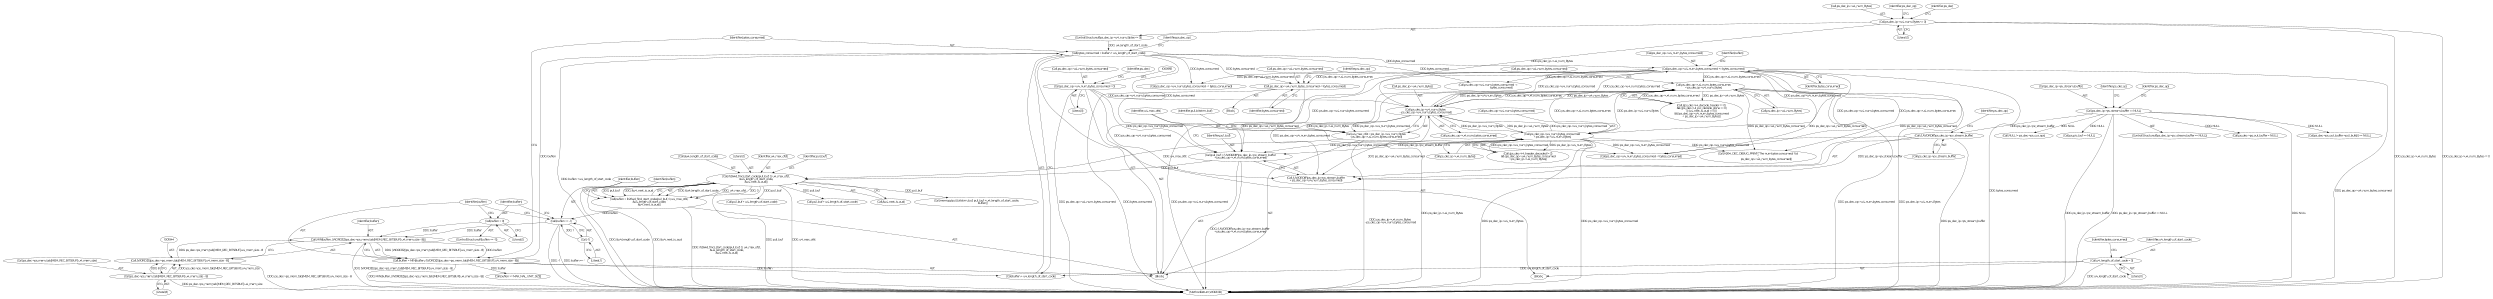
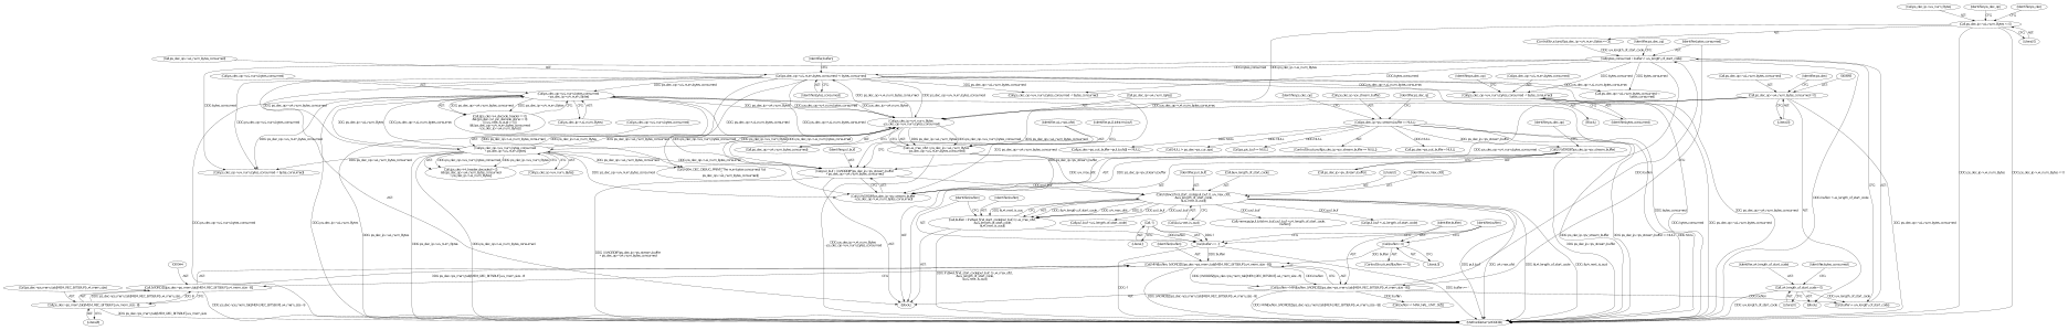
  digraph {
    fontname=Montserrat
    node [fontname=Montserrat]
    edge [fontname=Montserrat]
    n1 [label="(Call,ps_dec_op->u4_num_bytes_consumed -= bytes_consumed)"]
    n2 [label="(Block,)"]
    n3 [label="(MethodReturn,WORD32)"]
    n4 [label="(Identifier,bytes_consumed)"]
    n5 [label="(Call,bytes_consumed = buflen + u4_length_of_start_code)"]
    n6 [label="(Call,ps_dec_op->u4_num_bytes_consumed += bytes_consumed)"]
    n7 [label="(Call,ps_dec_op->u4_num_bytes_consumed -= bytes_consumed)"]
    n8 [label="(Call,ps_dec_op->u4_num_bytes_consumed -= bytes_consumed)"]
    n9 [label="(Call,ps_dec_op->u4_num_bytes_consumed -=\n                                        bytes_consumed)"]
    n10 [label="(Block,)"]
    n11 [label="(Call,buflen + u4_length_of_start_code)"]
    n12 [label="(Call,pu1_buf = (UWORD8*)ps_dec_ip->pv_stream_buffer\n + ps_dec_op->u4_num_bytes_consumed)"]
    n13 [label="(Call,(UWORD8*)ps_dec_ip->pv_stream_buffer\n + ps_dec_op->u4_num_bytes_consumed)"]
    n14 [label="(Call,ps_dec_op->u4_num_bytes_consumed\n < ps_dec_ip->u4_num_Bytes)"]
    n15 [label="(Call,ps_dec_ip->u4_num_Bytes\n - ps_dec_op->u4_num_bytes_consumed)"]
    n16 [label="(Call,H264_DEC_DEBUG_PRINT(\"The num bytes consumed: %d\n\",\n                         ps_dec_op->u4_num_bytes_consumed))"]
    n17 [label="(Call,ps_dec_op->u4_num_bytes_consumed\n < ps_dec_ip->u4_num_Bytes)"]
    n18 [label="(Identifier,bytes_consumed)"]
    n19 [label="(Call,buflen = MIN(buflen, (WORD32)(ps_dec->ps_mem_tab[MEM_REC_BITSBUF].u4_mem_size - 8)))"]
    n20 [label="(Call,MIN(buflen, (WORD32)(ps_dec->ps_mem_tab[MEM_REC_BITSBUF].u4_mem_size - 8)))"]
    n21 [label="(Call,buflen >= MAX_NAL_UNIT_SIZE)"]
    n22 [label="(Call,(WORD32)(ps_dec->ps_mem_tab[MEM_REC_BITSBUF].u4_mem_size - 8))"]
    n23 [label="(Call,ps_dec->ps_mem_tab[MEM_REC_BITSBUF].u4_mem_size - 8)"]
    n24 [label="(Call,buflen == -1)"]
    n25 [label="(Call,-1)"]
    n26 [label="(Literal,1)"]
    n27 [label="(ControlStructure,if(buflen == -1))"]
    n28 [label="(Call,buflen = ih264d_find_start_code(pu1_buf, 0, u4_max_ofst,\n &u4_length_of_start_code,\n &u4_next_is_aud))"]
    n29 [label="(Call,ih264d_find_start_code(pu1_buf, 0, u4_max_ofst,\n &u4_length_of_start_code,\n &u4_next_is_aud))"]
    n30 [label="(Call,pu1_buf + u4_length_of_start_code)"]
    n31 [label="(Call,&u4_next_is_aud)"]
    n32 [label="(Call,memcpy(pu1_bitstrm_buf, pu1_buf + u4_length_of_start_code,\n                   buflen))"]
    n33 [label="(Call,pu1_buf + u4_length_of_start_code)"]
    n34 [label="(Call,(UWORD8*)ps_dec_ip->pv_stream_buffer)"]
    n35 [label="(Call,ps_dec_ip->pv_stream_buffer)"]
    n36 [label="(Call,ps_dec_ip->pv_stream_buffer == NULL)"]
    n37 [label="(Call,ps_dec->ps_out_buffer->pu1_bufs[i] == NULL)"]
    n38 [label="(Call,NULL != ps_dec->ps_cur_sps)"]
    n39 [label="(Call,ps_pic_buf == NULL)"]
    n40 [label="(ControlStructure,if(ps_dec_ip->pv_stream_buffer == NULL))"]
    n41 [label="(Call,ps_dec->ps_out_buffer = NULL)"]
    n42 [label="(Call,((ps_dec->i4_decode_header == 0)\n && ((ps_dec->u1_pic_decode_done == 0)\n || (u4_next_is_aud == 1)))\n && (ps_dec_op->u4_num_bytes_consumed\n < ps_dec_ip->u4_num_Bytes))"]
    n43 [label="(Call,ps_dec_ip->u4_num_Bytes)"]
    n44 [label="(Call,u4_max_ofst = ps_dec_ip->u4_num_Bytes\n - ps_dec_op->u4_num_bytes_consumed)"]
    n45 [label="(Call,ps_dec_op->u4_num_bytes_consumed)"]
    n46 [label="(Call,(ps_dec->i4_header_decoded != 3)\n && (ps_dec_op->u4_num_bytes_consumed\n < ps_dec_ip->u4_num_Bytes))"]
    n47 [label="(Call,ps_dec_ip->u4_num_Bytes)"]
    n48 [label="(Call,ps_dec_ip->u4_num_Bytes <= 0)"]
    n49 [label="(ControlStructure,if(ps_dec_ip->u4_num_Bytes <= 0))"]
    n50 [label="(Literal,0)"]
    n51 [label="(Call,ps_dec_op->u4_num_bytes_consumed = 0)"]
    n52 [label="(Block,)"]
    n53 [label="(Literal,0)"]
    n54 [label="(Call,buflen = 0)"]
    n55 [label="(Literal,0)"]
    n56 [label="(Literal,8)"]
    n57 [label="(Call,u4_length_of_start_code = 0)"]
    n58 [label="(Literal,0)"]
    n59 [label="(Call,ps_dec_op->u4_num_bytes_consumed)"]
    n60 [label="(Identifier,ps_dec_op)"]
    n61 [label="(Call,&u4_length_of_start_code)"]
    n62 [label="(Call,ps_dec_op->u4_num_bytes_consumed)"]
    n63 [label="(Call,ps_dec_ip->u4_num_Bytes)"]
    n64 [label="(Call,ps_dec_ip->pv_stream_buffer)"]
    n65 [label="(Identifier,u4_max_ofst)"]
-   n66 [label="(Identifier,pu1_bitstrm_buf)"]
+   n66 [label="(Identifier,pu3_bitstrm_buf)"]
    n67 [label="(Identifier,buflen)"]
    n68 [label="(Call,ps_dec_op->u4_num_bytes_consumed)"]
    n69 [label="(Identifier,bytes_consumed)"]
    n70 [label="(Identifier,buflen)"]
    n71 [label="(Identifier,buflen)"]
    n72 [label="(Identifier,ps_dec_op)"]
    n73 [label="(Call,ps_dec->ps_mem_tab[MEM_REC_BITSBUF].u4_mem_size)"]
    n74 [label="(Call,ps_dec_op->u4_num_bytes_consumed)"]
    n75 [label="(Identifier,ps_dec_op)"]
    n76 [label="(Literal,0)"]
    n77 [label="(Identifier,ps_dec_op)"]
    n78 [label="(Identifier,ps_dec_ip)"]
    n79 [label="(Identifier,u4_max_ofst)"]
    n80 [label="(Identifier,pu1_buf)"]
    n81 [label="(Identifier,pu1_buf)"]
    n82 [label="(Identifier,buflen)"]
    n83 [label="(Identifier,ps_dec)"]
    n84 [label="(Call,ps_dec_ip->u4_num_Bytes)"]
    n85 [label="(Identifier,buflen)"]
    n86 [label="(Identifier,ps_dec_op)"]
    n87 [label="(Identifier,u4_length_of_start_code)"]
    n88 [label="(Identifier,buflen)"]
    n89 [label="(Identifier,bytes_consumed)"]
    n90 [label="(Call,ps_dec_op->u4_num_bytes_consumed)"]
    n91 [label="(Identifier,ps_dec)"]
    1000993
    1001044
    n1 -> n2 [label="AST: "]
    n1 -> n3 [label="DDG: bytes_consumed"]
    n1 -> n3 [label="DDG: ps_dec_op->u4_num_bytes_consumed"]
    n1 -> n4 [label="CFG: "]
    n4 -> n1 [label="AST: "]
    n5 -> n1 [label="DDG: bytes_consumed"]
    n5 -> n3 [label="DDG: buflen + u4_length_of_start_code"]
    n5 -> n6 [label="DDG: bytes_consumed"]
    n5 -> n7 [label="DDG: bytes_consumed"]
    n5 -> n8 [label="DDG: bytes_consumed"]
    n5 -> n9 [label="DDG: bytes_consumed"]
    n5 -> n10 [label="AST: "]
    n5 -> n11 [label="CFG: "]
    n6 -> n1 [label="DDG: ps_dec_op->u4_num_bytes_consumed"]
    n6 -> n3 [label="DDG: bytes_consumed"]
    n6 -> n3 [label="DDG: ps_dec_op->u4_num_bytes_consumed"]
    n6 -> n7 [label="DDG: ps_dec_op->u4_num_bytes_consumed"]
    n6 -> n8 [label="DDG: ps_dec_op->u4_num_bytes_consumed"]
    n6 -> n9 [label="DDG: ps_dec_op->u4_num_bytes_consumed"]
    n6 -> n10 [label="AST: "]
    n6 -> n12 [label="DDG: ps_dec_op->u4_num_bytes_consumed"]
    n6 -> n13 [label="DDG: ps_dec_op->u4_num_bytes_consumed"]
    n6 -> n14 [label="DDG: ps_dec_op->u4_num_bytes_consumed"]
    n6 -> n15 [label="DDG: ps_dec_op->u4_num_bytes_consumed"]
    n6 -> n16 [label="DDG: ps_dec_op->u4_num_bytes_consumed"]
    n6 -> n17 [label="DDG: ps_dec_op->u4_num_bytes_consumed"]
    n6 -> n18 [label="CFG: "]
    n11 -> n5 [label="AST: "]
    n12 -> n3 [label="DDG: (UWORD8*)ps_dec_ip->pv_stream_buffer\n + ps_dec_op->u4_num_bytes_consumed"]
    n12 -> n10 [label="AST: "]
    n12 -> n13 [label="CFG: "]
    n12 -> n29 [label="DDG: pu1_buf"]
    n13 -> n12 [label="AST: "]
    n14 -> n3 [label="DDG: ps_dec_op->u4_num_bytes_consumed"]
    n14 -> n3 [label="DDG: ps_dec_ip->u4_num_Bytes"]
    n14 -> n8 [label="DDG: ps_dec_op->u4_num_bytes_consumed"]
    n14 -> n12 [label="DDG: ps_dec_op->u4_num_bytes_consumed"]
    n14 -> n13 [label="DDG: ps_dec_op->u4_num_bytes_consumed"]
    n14 -> n15 [label="DDG: ps_dec_ip->u4_num_Bytes"]
    n14 -> n15 [label="DDG: ps_dec_op->u4_num_bytes_consumed"]
    n14 -> n16 [label="DDG: ps_dec_op->u4_num_bytes_consumed"]
    n14 -> n42 [label="AST: "]
    n14 -> n42 [label="DDG: ps_dec_op->u4_num_bytes_consumed"]
    n14 -> n42 [label="DDG: ps_dec_ip->u4_num_Bytes"]
    n14 -> n43 [label="CFG: "]
    n15 -> n3 [label="DDG: ps_dec_ip->u4_num_Bytes"]
    n15 -> n6 [label="DDG: ps_dec_op->u4_num_bytes_consumed"]
    n15 -> n14 [label="DDG: ps_dec_ip->u4_num_Bytes"]
    n15 -> n17 [label="DDG: ps_dec_ip->u4_num_Bytes"]
    n15 -> n44 [label="AST: "]
    n15 -> n44 [label="DDG: ps_dec_ip->u4_num_Bytes"]
    n15 -> n44 [label="DDG: ps_dec_op->u4_num_bytes_consumed"]
    n15 -> n45 [label="CFG: "]
    n17 -> n3 [label="DDG: ps_dec_ip->u4_num_Bytes"]
    n17 -> n3 [label="DDG: ps_dec_op->u4_num_bytes_consumed"]
    n17 -> n8 [label="DDG: ps_dec_op->u4_num_bytes_consumed"]
    n17 -> n12 [label="DDG: ps_dec_op->u4_num_bytes_consumed"]
    n17 -> n13 [label="DDG: ps_dec_op->u4_num_bytes_consumed"]
    n17 -> n14 [label="DDG: ps_dec_op->u4_num_bytes_consumed"]
    n17 -> n14 [label="DDG: ps_dec_ip->u4_num_Bytes"]
    n17 -> n15 [label="DDG: ps_dec_ip->u4_num_Bytes"]
    n17 -> n15 [label="DDG: ps_dec_op->u4_num_bytes_consumed"]
    n17 -> n16 [label="DDG: ps_dec_op->u4_num_bytes_consumed"]
    n17 -> n46 [label="AST: "]
    n17 -> n46 [label="DDG: ps_dec_op->u4_num_bytes_consumed"]
    n17 -> n46 [label="DDG: ps_dec_ip->u4_num_Bytes"]
    n17 -> n47 [label="CFG: "]
    n18 -> n6 [label="AST: "]
    n19 -> n3 [label="DDG: MIN(buflen, (WORD32)(ps_dec->ps_mem_tab[MEM_REC_BITSBUF].u4_mem_size - 8))"]
    n19 -> n5 [label="DDG: buflen"]
    n19 -> n10 [label="AST: "]
    n19 -> n11 [label="DDG: buflen"]
    n19 -> n20 [label="CFG: "]
    n19 -> n21 [label="DDG: buflen"]
    n20 -> n3 [label="DDG: (WORD32)(ps_dec->ps_mem_tab[MEM_REC_BITSBUF].u4_mem_size - 8)"]
    n20 -> n19 [label="AST: "]
    n20 -> n19 [label="DDG: buflen"]
    n20 -> n19 [label="DDG: (WORD32)(ps_dec->ps_mem_tab[MEM_REC_BITSBUF].u4_mem_size - 8)"]
    n20 -> n22 [label="CFG: "]
    n22 -> n3 [label="DDG: ps_dec->ps_mem_tab[MEM_REC_BITSBUF].u4_mem_size - 8"]
    n22 -> n20 [label="AST: "]
    n22 -> n20 [label="DDG: ps_dec->ps_mem_tab[MEM_REC_BITSBUF].u4_mem_size - 8"]
    n22 -> n23 [label="CFG: "]
    n23 -> n3 [label="DDG: ps_dec->ps_mem_tab[MEM_REC_BITSBUF].u4_mem_size"]
    n23 -> n22 [label="AST: "]
    n23 -> n22 [label="DDG: ps_dec->ps_mem_tab[MEM_REC_BITSBUF].u4_mem_size"]
    n23 -> n22 [label="DDG: 8"]
    n23 -> n56 [label="CFG: "]
    n24 -> n3 [label="DDG: buflen == -1"]
    n24 -> n3 [label="DDG: -1"]
    n24 -> n20 [label="DDG: buflen"]
-   n24 -> n25 [label="CFG: "]
    n25 -> n24 [label="AST: "]
    n25 -> n24 [label="DDG: 1"]
    n25 -> n26 [label="CFG: "]
    n26 -> n25 [label="AST: "]
    n28 -> n3 [label="DDG: ih264d_find_start_code(pu1_buf, 0, u4_max_ofst,\n &u4_length_of_start_code,\n &u4_next_is_aud)"]
    n28 -> n10 [label="AST: "]
    n28 -> n24 [label="DDG: buflen"]
    n28 -> n29 [label="CFG: "]
    n29 -> n3 [label="DDG: pu1_buf"]
    n29 -> n3 [label="DDG: u4_max_ofst"]
    n29 -> n3 [label="DDG: &u4_length_of_start_code"]
    n29 -> n3 [label="DDG: &u4_next_is_aud"]
    n29 -> n28 [label="AST: "]
    n29 -> n28 [label="DDG: &u4_length_of_start_code"]
    n29 -> n28 [label="DDG: u4_max_ofst"]
    n29 -> n28 [label="DDG: 0"]
    n29 -> n28 [label="DDG: pu1_buf"]
    n29 -> n28 [label="DDG: &u4_next_is_aud"]
    n29 -> n30 [label="DDG: pu1_buf"]
    n29 -> n31 [label="CFG: "]
    n29 -> n32 [label="DDG: pu1_buf"]
    n29 -> n33 [label="DDG: pu1_buf"]
    n31 -> n29 [label="AST: "]
    n34 -> n3 [label="DDG: ps_dec_ip->pv_stream_buffer"]
    n34 -> n12 [label="DDG: ps_dec_ip->pv_stream_buffer"]
    n34 -> n13 [label="AST: "]
    n34 -> n13 [label="DDG: ps_dec_ip->pv_stream_buffer"]
    n34 -> n35 [label="CFG: "]
    n35 -> n34 [label="AST: "]
    n36 -> n3 [label="DDG: ps_dec_ip->pv_stream_buffer"]
    n36 -> n3 [label="DDG: ps_dec_ip->pv_stream_buffer == NULL"]
    n36 -> n3 [label="DDG: NULL"]
    n36 -> n34 [label="DDG: ps_dec_ip->pv_stream_buffer"]
    n36 -> n37 [label="DDG: NULL"]
    n36 -> n38 [label="DDG: NULL"]
    n36 -> n39 [label="DDG: NULL"]
    n36 -> n40 [label="AST: "]
    n36 -> n41 [label="DDG: NULL"]
    n42 -> n14 [label="CFG: "]
    n43 -> n14 [label="AST: "]
    n44 -> n3 [label="DDG: ps_dec_ip->u4_num_Bytes\n - ps_dec_op->u4_num_bytes_consumed"]
    n44 -> n10 [label="AST: "]
    n44 -> n15 [label="CFG: "]
    n44 -> n29 [label="DDG: u4_max_ofst"]
    n45 -> n15 [label="AST: "]
    n46 -> n17 [label="CFG: "]
    n47 -> n17 [label="AST: "]
    n48 -> n3 [label="DDG: ps_dec_ip->u4_num_Bytes"]
    n48 -> n3 [label="DDG: ps_dec_ip->u4_num_Bytes <= 0"]
    n48 -> n15 [label="DDG: ps_dec_ip->u4_num_Bytes"]
    n48 -> n49 [label="AST: "]
    n48 -> n50 [label="CFG: "]
    n49 -> n5 [label="DDG: u4_length_of_start_code"]
    n50 -> n48 [label="AST: "]
    n51 -> n3 [label="DDG: ps_dec_op->u4_num_bytes_consumed"]
    n51 -> n12 [label="DDG: ps_dec_op->u4_num_bytes_consumed"]
    n51 -> n13 [label="DDG: ps_dec_op->u4_num_bytes_consumed"]
    n51 -> n15 [label="DDG: ps_dec_op->u4_num_bytes_consumed"]
    n51 -> n52 [label="AST: "]
    n51 -> n53 [label="CFG: "]
    n53 -> n51 [label="AST: "]
    n54 -> n20 [label="DDG: buflen"]
    n54 -> n27 [label="AST: "]
    n54 -> n55 [label="CFG: "]
    n55 -> n54 [label="AST: "]
    n56 -> n23 [label="AST: "]
    n57 -> n3 [label="DDG: u4_length_of_start_code"]
    n57 -> n11 [label="DDG: u4_length_of_start_code"]
    n57 -> n52 [label="AST: "]
    n57 -> n58 [label="CFG: "]
    n58 -> n57 [label="AST: "]
    n59 -> n1 [label="AST: "]
    n60 -> n36 [label="CFG: "]
    n61 -> n29 [label="AST: "]
    n62 -> n14 [label="AST: "]
    n63 -> n15 [label="AST: "]
    n64 -> n36 [label="AST: "]
    n65 -> n12 [label="CFG: "]
    n65 -> n44 [label="AST: "]
    n66 -> n44 [label="CFG: "]
    n67 -> n6 [label="CFG: "]
    n68 -> n6 [label="AST: "]
    n69 -> n5 [label="AST: "]
    n69 -> n19 [label="CFG: "]
    n70 -> n24 [label="AST: "]
    n70 -> n28 [label="CFG: "]
    n71 -> n24 [label="CFG: "]
    n71 -> n54 [label="AST: "]
    n72 -> n1 [label="CFG: "]
    n73 -> n23 [label="AST: "]
    n74 -> n51 [label="AST: "]
    n75 -> n5 [label="CFG: "]
    n76 -> n29 [label="AST: "]
    n77 -> n34 [label="CFG: "]
    n78 -> n36 [label="CFG: "]
    n79 -> n29 [label="AST: "]
    n80 -> n29 [label="AST: "]
    n81 -> n12 [label="AST: "]
    n82 -> n28 [label="AST: "]
    n83 -> n51 [label="CFG: "]
    n84 -> n48 [label="AST: "]
    n85 -> n20 [label="AST: "]
    n86 -> n48 [label="CFG: "]
    n87 -> n57 [label="AST: "]
    n88 -> n19 [label="AST: "]
    n88 -> n24 [label="CFG: "]
    n88 -> n54 [label="CFG: "]
    n89 -> n57 [label="CFG: "]
    n90 -> n17 [label="AST: "]
    n91 -> n48 [label="CFG: "]
    1000993 -> n51 [label="AST: "]
    1001044 -> n22 [label="AST: "]
  }
